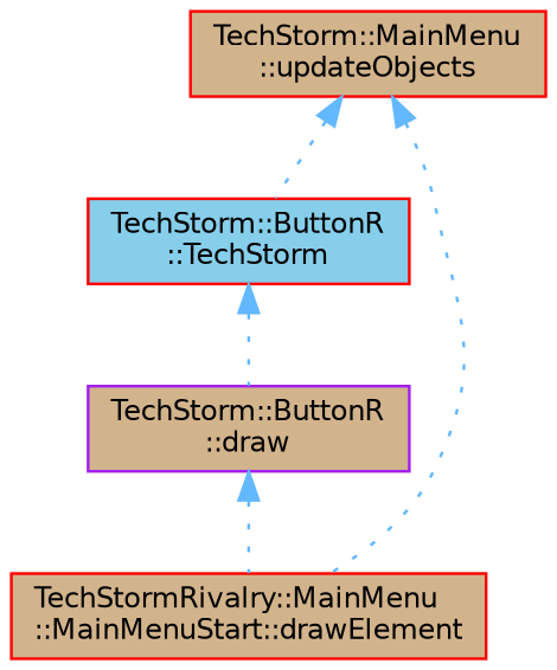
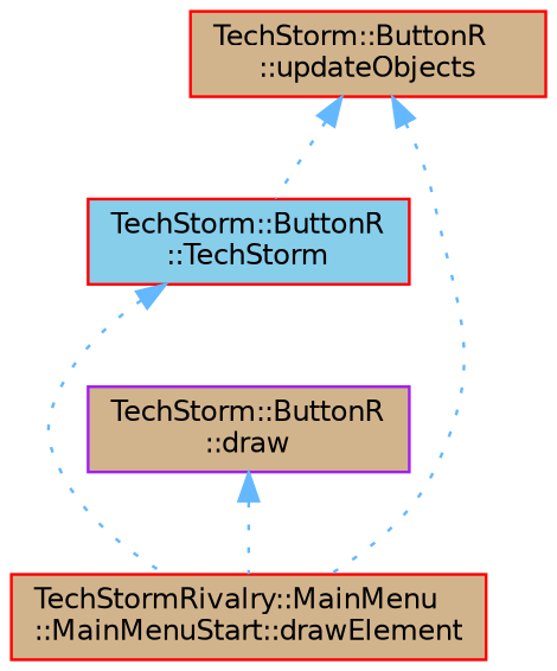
  digraph {
    rankdir=TB
    node [color=red fillcolor=tan fontname=Helvetica fontsize=10 shape=box style=filled]
    edge [color=steelblue1 dir=back fontname=Helvetica fontsize=10 labelfontname=Helvetica labelfontsize=10 style=dotted]
-   n1 [fontcolor=black height=0.2 label="TechStorm::MainMenu\l::updateObjects" width=0.4]
+   n1 [fontcolor=black height=0.2 label="TechStorm::ButtonR\l::updateObjects" width=0.4]
    n2 [fillcolor=skyblue height=0.2 label="TechStorm::ButtonR\l::TechStorm" width=0.4]
    n3 [height=0.2 label="TechStormRivalry::MainMenu\l::MainMenuStart::drawElement" width=0.4]
    n4 [color=purple height=0.2 label="TechStorm::ButtonR\l::draw" width=0.4]
    n1 -> n2
    n1 -> n3
-   n2 -> n4
+   n2 -> n3
    n4 -> n3
  }
